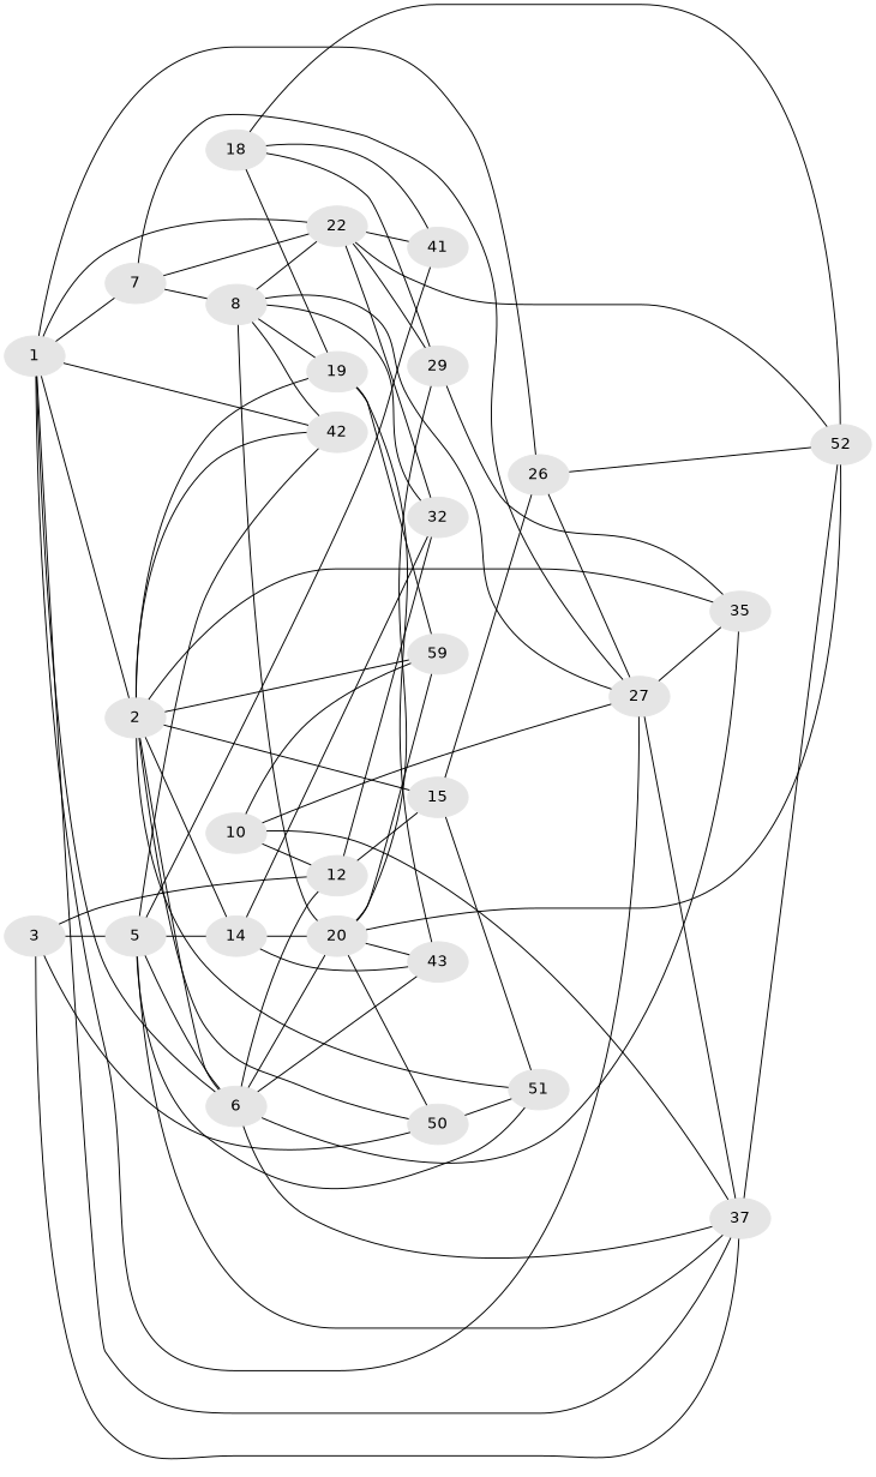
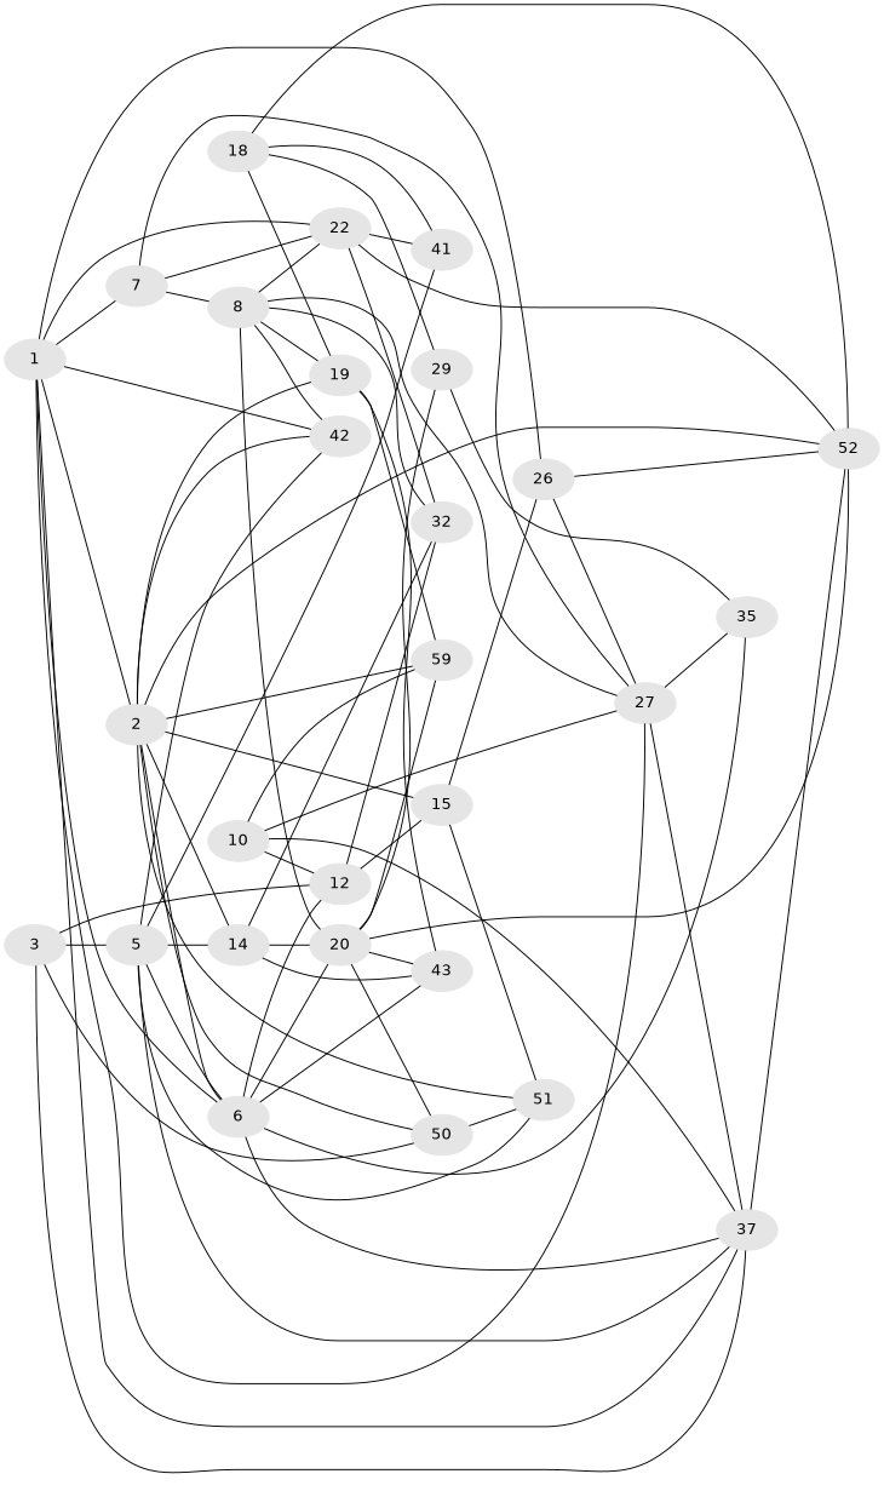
  graph {
    fontname="DejaVu Sans"
    rankdir=LR
    node [color=gray90 fontname="DejaVu Sans" style=filled]
    edge [fontname="DejaVu Sans"]
    1 [super="+11+34"]
    2 [super="+9+13+39"]
    6 [super="+47+16"]
    7
    22 [super="+49+33"]
    26
    27 [super="+36"]
    37 [super="+48"]
    42
    14 [super="+17"]
    15
    19 [super="+21"]
    50
    51
    52 [super="+58"]
    59
    5 [super="+30"]
    41
    12 [super="+44"]
    35
    20 [super="+23"]
    43
    8 [super="+46+31"]
    32
    29
    3 [super="+28"]
    10
    18
    1 -- 2
    1 -- 6
    1 -- 7
    1 -- 22 [weight=2]
    1 -- 26
    1 -- 27
    1 -- 37
    1 -- 42
    2 -- 6 [weight=2]
    2 -- 42
    2 -- 14
    2 -- 15
    2 -- 19
    2 -- 50
    2 -- 51
-   2 -- 35
+   2 -- 52
    2 -- 59
    6 -- 37
    6 -- 12
    6 -- 35
    6 -- 20
    6 -- 43
    7 -- 22
    7 -- 27
    7 -- 8
    22 -- 52
    22 -- 41
    22 -- 32
-   22 -- 29
    26 -- 27
    26 -- 52
    27 -- 37 [weight=2]
    27 -- 35
    37 -- 52
    14 -- 20
    14 -- 43
    14 -- 32
    15 -- 26
    15 -- 51
    19 -- 59
    19 -- 43
    50 -- 51
    5 -- 6
    5 -- 37
    5 -- 42
    5 -- 14
    5 -- 51
    5 -- 41 [weight=2]
    12 -- 15
    12 -- 32
    20 -- 50
    20 -- 52
    20 -- 59
    20 -- 43
    20 -- 29
    8 -- 22
    8 -- 27
    8 -- 42
    8 -- 19 [weight=2]
    8 -- 20
    8 -- 32
    29 -- 35
    3 -- 37
    3 -- 50
    3 -- 5
    3 -- 12 [weight=2]
    10 -- 27
    10 -- 37
    10 -- 59
    10 -- 12
    18 -- 19
    18 -- 52
    18 -- 41
    18 -- 29
  }
